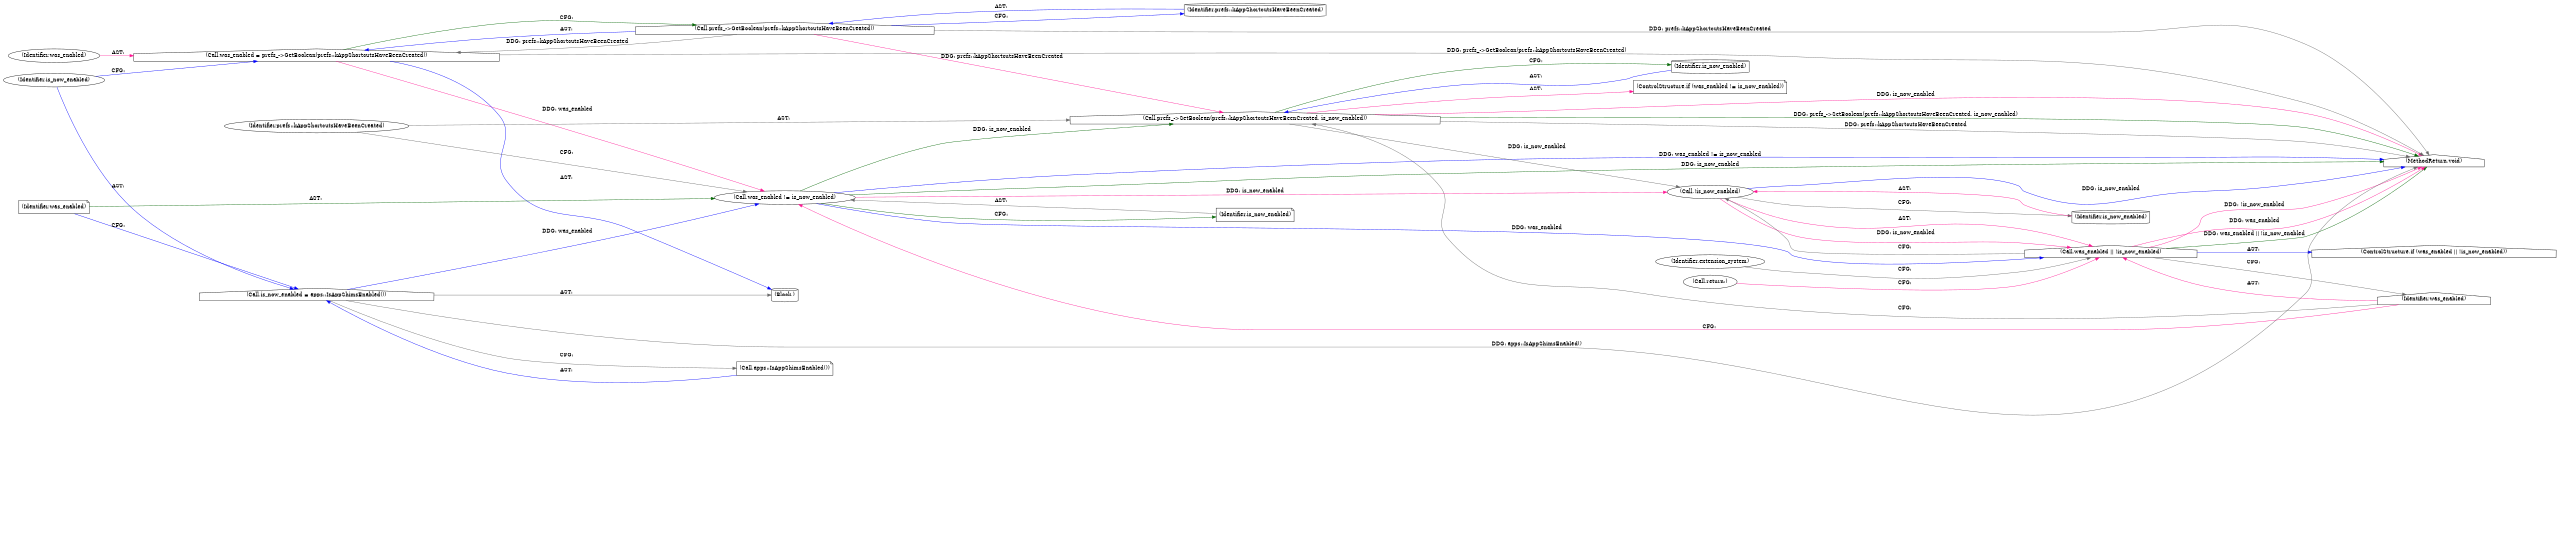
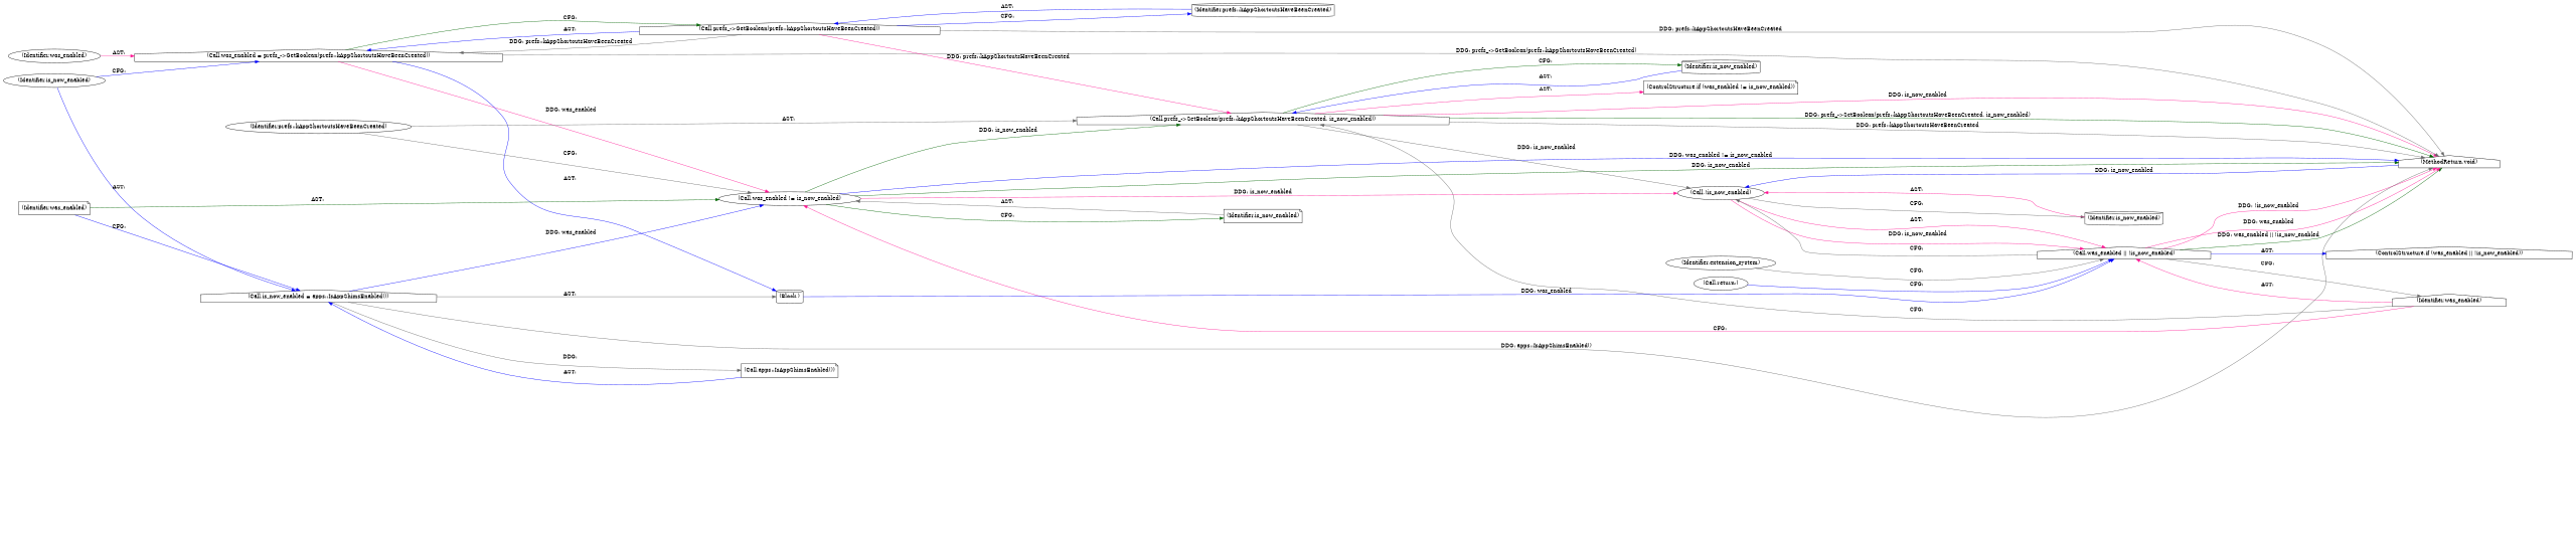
  digraph {
    rankdir=LR
    node [shape=house]
    edge [color=gray40]
    n1 [label="(Call,was_enabled != is_now_enabled)" shape=ellipse]
    n2 [label="(Call,prefs_->SetBoolean(prefs::kAppShortcutsHaveBeenCreated, is_now_enabled))"]
    n3 [label="(Call,!is_now_enabled)" shape=ellipse]
    n4 [label="(Call,was_enabled || !is_now_enabled)"]
    n5 [label="(Identifier,is_now_enabled)" shape=note]
    n6 [label="(MethodReturn,void)"]
    n7 [label="(ControlStructure,if (was_enabled != is_now_enabled))" shape=note]
    n8 [label="(Identifier,is_now_enabled)" shape=cylinder]
    n9 [label="(Identifier,is_now_enabled)" shape=cylinder]
    n10 [label="(Identifier,was_enabled)"]
    n11 [label="(ControlStructure,if (was_enabled || !is_now_enabled))"]
    n12 [label="(Call,was_enabled = prefs_->GetBoolean(prefs::kAppShortcutsHaveBeenCreated))"]
    n13 [label="(Call,prefs_->GetBoolean(prefs::kAppShortcutsHaveBeenCreated))"]
    n14 [label="(Block,)" shape=cylinder]
    n15 [label="(Identifier,prefs::kAppShortcutsHaveBeenCreated)" shape=cylinder]
    n16 [label="(Call,is_now_enabled = apps::IsAppShimsEnabled())"]
    n17 [label="(Call,apps::IsAppShimsEnabled())" shape=note]
    n18 [label="(Identifier,is_now_enabled)" shape=ellipse]
    n19 [label="(Identifier,extension_system)" shape=ellipse]
    n20 [label="(Call,return;)" shape=ellipse]
    n21 [label="(Identifier,prefs::kAppShortcutsHaveBeenCreated)" shape=ellipse]
    n22 [label="(Identifier,was_enabled)" shape=ellipse]
    n23 [label="(Identifier,was_enabled)" shape=note]
    n1 -> n2 [color=darkgreen label="DDG: is_now_enabled"]
    n1 -> n3 [color=deeppink label="DDG: is_now_enabled"]
-   n1 -> n4 [color=blue label="DDG: was_enabled"]
+   n14 -> n4 [color=blue label="DDG: was_enabled"]
    n1 -> n5 [color=darkgreen label="CFG: "]
    n1 -> n6 [color=darkgreen label="DDG: is_now_enabled"]
    n1 -> n6 [color=blue label="DDG: was_enabled != is_now_enabled"]
    n2 -> n3 [label="DDG: is_now_enabled"]
    n2 -> n6 [color=deeppink label="DDG: is_now_enabled"]
    n2 -> n6 [color=darkgreen label="DDG: prefs_->SetBoolean(prefs::kAppShortcutsHaveBeenCreated, is_now_enabled)"]
    n2 -> n6 [label="DDG: prefs::kAppShortcutsHaveBeenCreated"]
    n2 -> n7 [color=deeppink label="AST: "]
    n2 -> n8 [color=darkgreen label="CFG: "]
    n3 -> n4 [color=deeppink label="AST: "]
    n3 -> n4 [color=deeppink label="DDG: is_now_enabled"]
-   n3 -> n6 [color=blue label="DDG: is_now_enabled"]
+   n6 -> n3 [color=blue label="DDG: is_now_enabled"]
    n3 -> n9 [label="CFG: "]
    n4 -> n3 [label="CFG: "]
    n4 -> n6 [color=darkgreen label="DDG: was_enabled || !is_now_enabled"]
    n4 -> n6 [color=deeppink label="DDG: !is_now_enabled"]
    n4 -> n6 [color=deeppink label="DDG: was_enabled"]
    n4 -> n10 [label="CFG: "]
    n4 -> n11 [color=blue label="AST: "]
    n5 -> n1 [label="AST: "]
    n8 -> n2 [color=blue label="AST: "]
    n9 -> n3 [color=deeppink label="AST: "]
    n10 -> n1 [color=deeppink label="CFG: "]
    n10 -> n2 [label="CFG: "]
    n10 -> n4 [color=deeppink label="AST: "]
    n12 -> n1 [color=deeppink label="DDG: was_enabled"]
    n12 -> n6 [label="DDG: prefs_->GetBoolean(prefs::kAppShortcutsHaveBeenCreated)"]
    n12 -> n13 [color=darkgreen label="CFG: "]
    n12 -> n14 [color=blue label="AST: "]
    n13 -> n2 [color=deeppink label="DDG: prefs::kAppShortcutsHaveBeenCreated"]
    n13 -> n6 [label="DDG: prefs::kAppShortcutsHaveBeenCreated"]
    n13 -> n12 [color=blue label="AST: "]
    n13 -> n12 [label="DDG: prefs::kAppShortcutsHaveBeenCreated"]
    n13 -> n15 [color=blue label="CFG: "]
    n15 -> n13 [color=blue label="AST: "]
    n16 -> n1 [color=blue label="DDG: was_enabled"]
    n16 -> n6 [label="DDG: apps::IsAppShimsEnabled()"]
    n16 -> n14 [label="AST: "]
-   n16 -> n17 [label="CFG: "]
+   n16 -> n17 [label="DDG: "]
    n17 -> n16 [color=blue label="AST: "]
    n18 -> n12 [color=blue label="CFG: "]
    n18 -> n16 [color=blue label="AST: "]
    n19 -> n4 [label="CFG: "]
-   n20 -> n4 [color=deeppink label="CFG: "]
+   n20 -> n4 [color=blue label="CFG: "]
    n21 -> n1 [label="CFG: "]
    n21 -> n2 [label="AST: "]
    n22 -> n12 [color=deeppink label="AST: "]
    n23 -> n1 [color=darkgreen label="AST: "]
    n23 -> n16 [color=blue label="CFG: "]
  }
